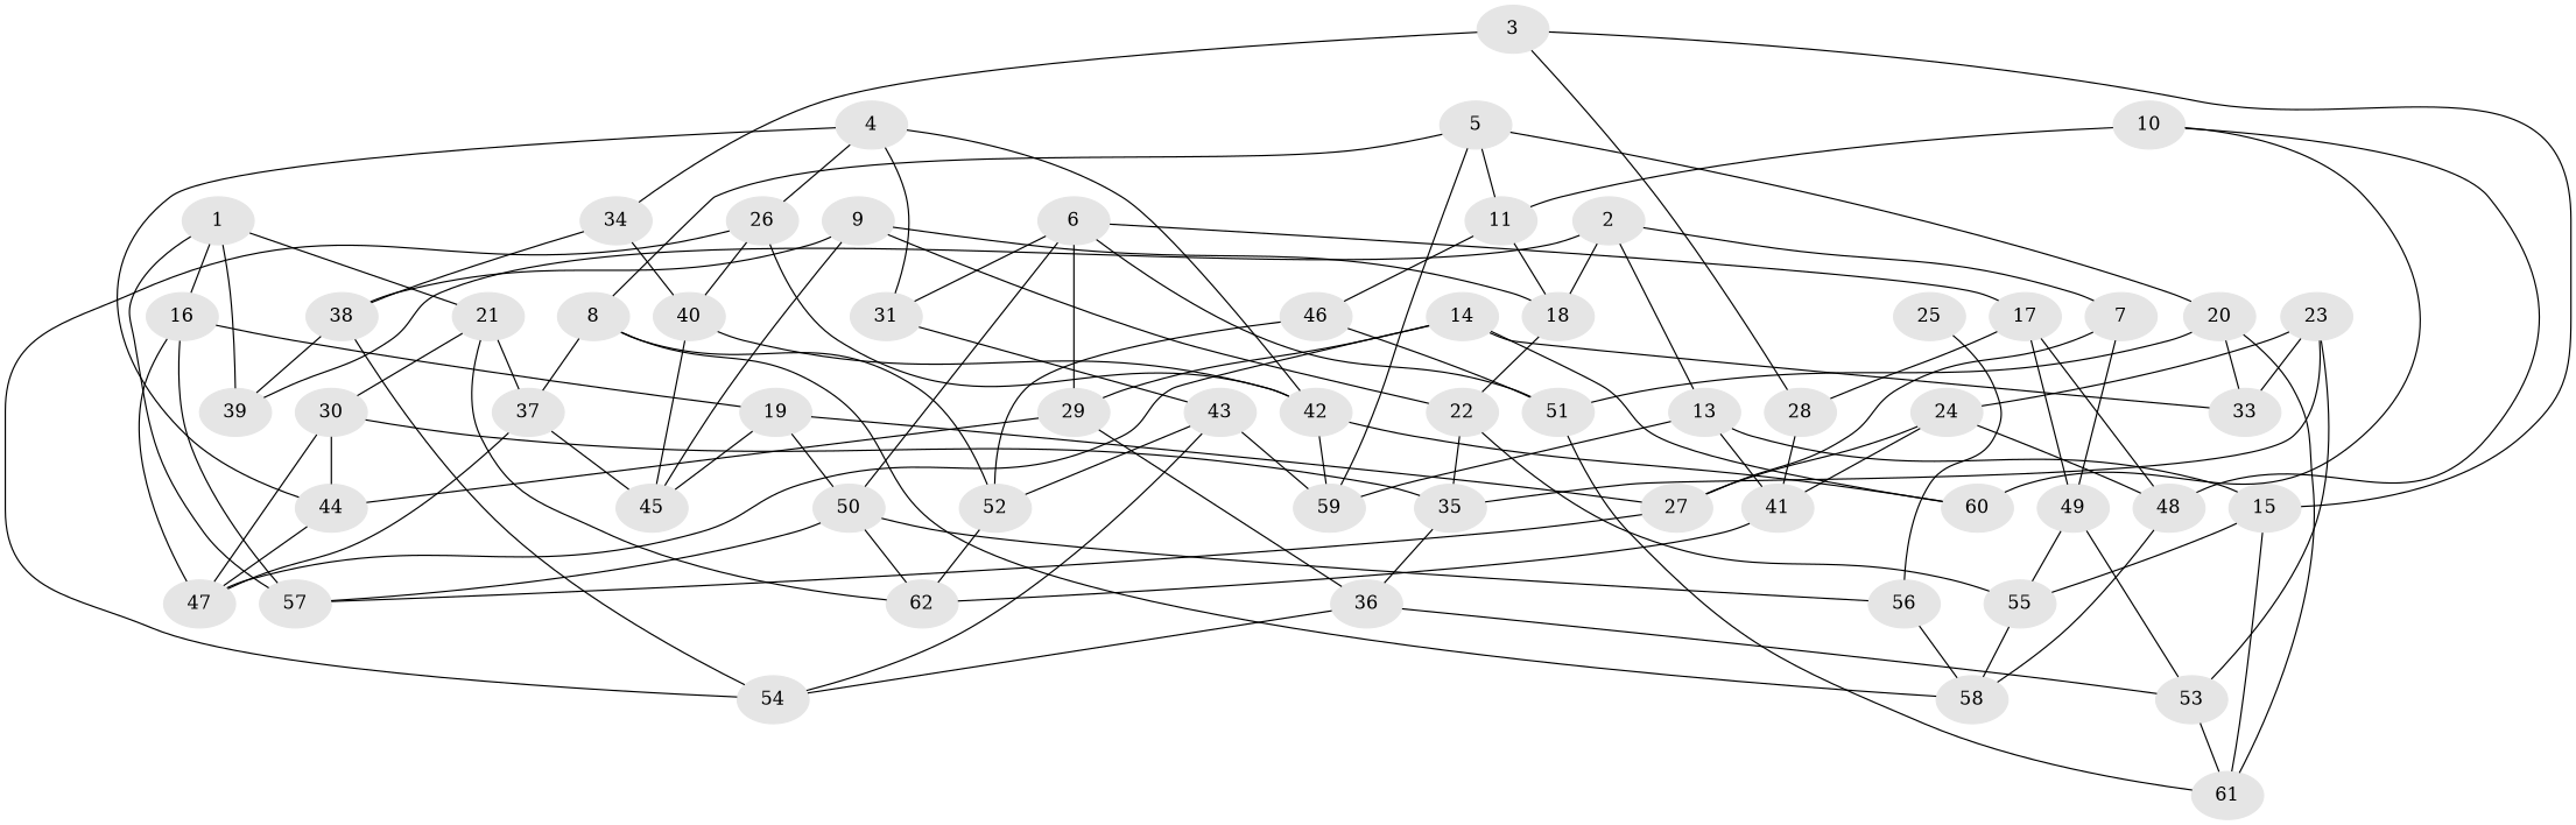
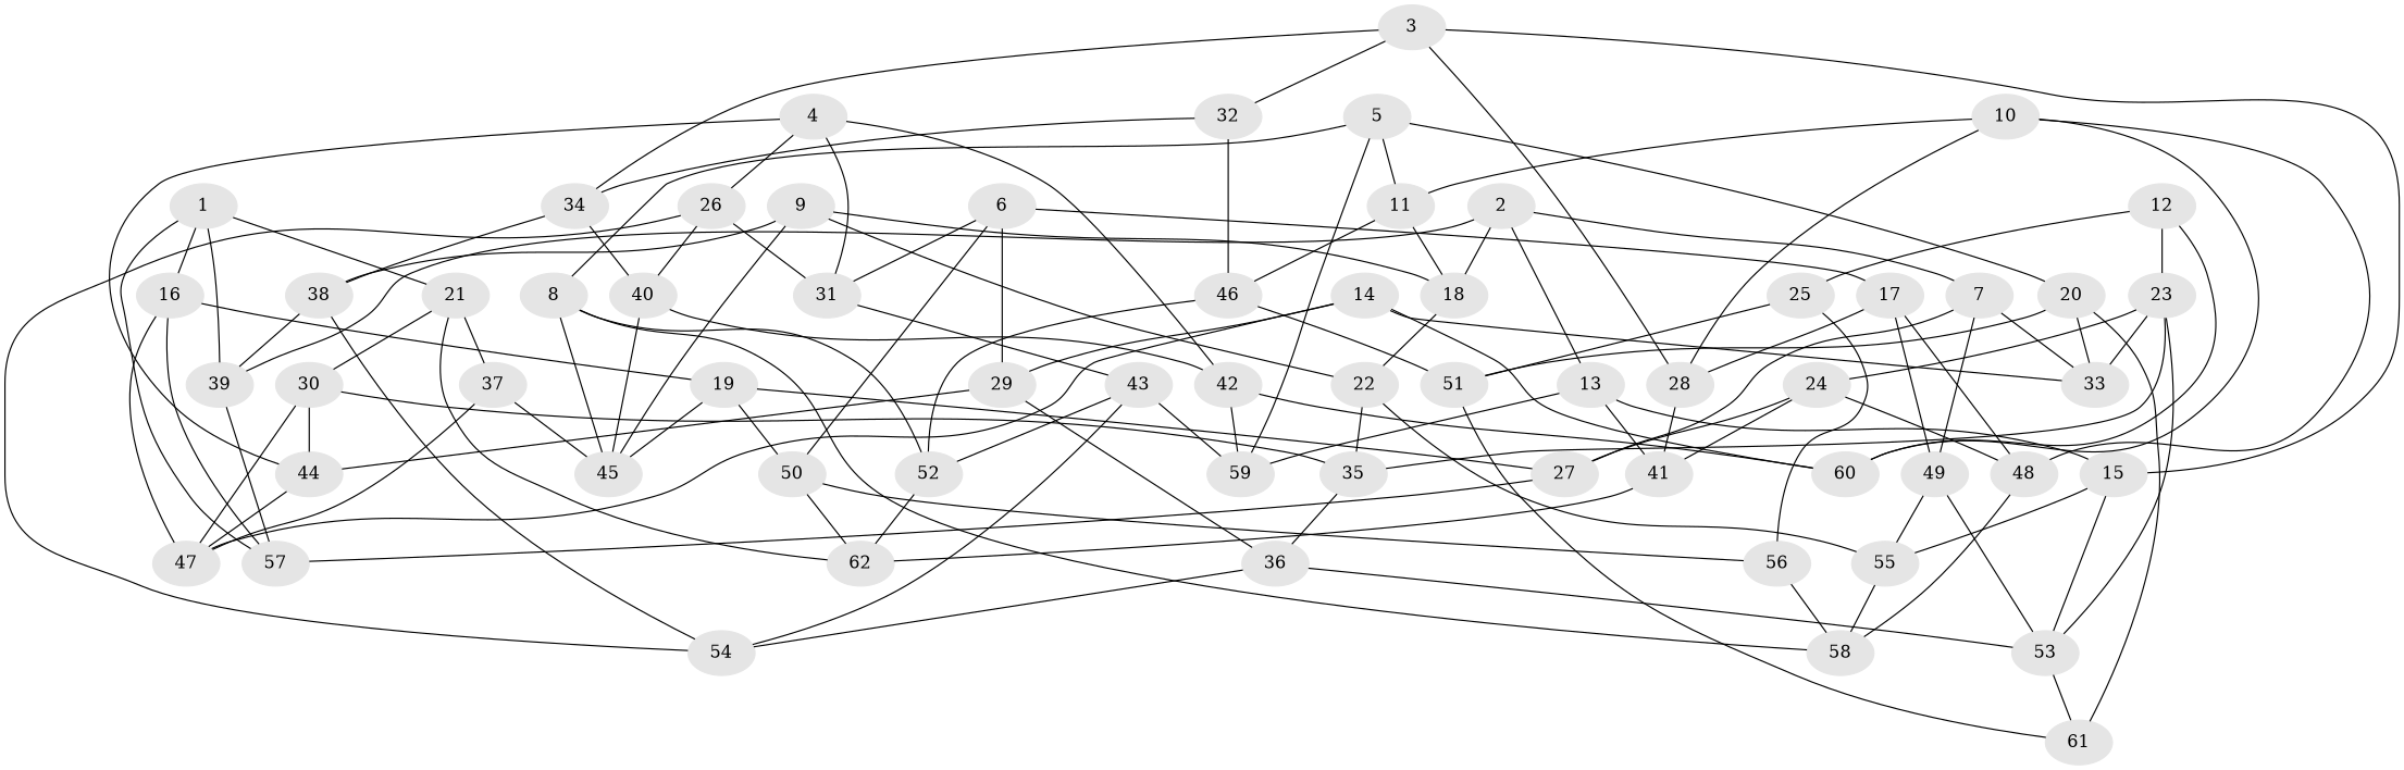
  graph {
    node [color=gray90 style=filled]
    1
    16
    21
    39
    57
    47
    19
    37
    30
    62
    2
    7
    13
    18
    27
    33
    49
    15
    59
    41
    22
    3
    28
+   32
    34
    55
    61
    46
    38
    40
    4
    26
    31
    42
    44
    54
    43
    60
    5
    8
    11
    20
    52
    58
    51
    6
    17
    29
    50
    48
    36
    56
    53
    45
    9
    35
    10
+   12
    23
    25
    24
    14
    1 -- 16
    1 -- 21
    1 -- 39
    1 -- 57
    16 -- 57
    16 -- 47
    16 -- 19
    21 -- 37
    21 -- 30
    21 -- 62
-   50 -- 57
+   39 -- 57
    19 -- 27
    19 -- 50
    19 -- 45
    37 -- 47
    37 -- 45
    30 -- 47
    30 -- 44
    30 -- 35
    2 -- 39
    2 -- 7
    2 -- 13
    2 -- 18
    7 -- 27
+   7 -- 33
    7 -- 49
    13 -- 15
    13 -- 59
    13 -- 41
    18 -- 22
    27 -- 57
    49 -- 55
    49 -- 53
    15 -- 55
-   15 -- 61
+   15 -- 53
    41 -- 62
    22 -- 55
    22 -- 35
    3 -- 15
    3 -- 28
+   3 -- 32
    3 -- 34
    28 -- 41
+   32 -- 34
+   32 -- 46
    34 -- 38
    34 -- 40
    55 -- 58
    46 -- 52
    46 -- 51
    38 -- 39
    38 -- 54
    40 -- 42
    40 -- 45
    4 -- 26
    4 -- 31
    4 -- 42
    4 -- 44
    26 -- 40
-   26 -- 42
+   26 -- 31
    26 -- 54
    31 -- 43
    42 -- 59
    42 -- 60
    44 -- 47
    43 -- 59
    43 -- 54
    43 -- 52
    5 -- 59
    5 -- 8
    5 -- 11
    5 -- 20
-   8 -- 37
+   8 -- 45
    8 -- 52
    8 -- 58
    11 -- 18
    11 -- 46
    20 -- 33
    20 -- 61
    20 -- 51
    52 -- 62
    51 -- 61
    6 -- 31
    6 -- 17
    6 -- 29
    6 -- 50
    17 -- 49
    17 -- 28
    17 -- 48
    29 -- 44
    29 -- 36
    50 -- 62
    50 -- 56
    48 -- 58
    36 -- 54
    36 -- 53
    56 -- 58
    53 -- 61
    9 -- 18
    9 -- 22
    9 -- 38
    9 -- 45
    35 -- 36
+   10 -- 28
    10 -- 60
    10 -- 11
    10 -- 48
+   12 -- 60
+   12 -- 23
+   12 -- 25
    23 -- 33
    23 -- 53
    23 -- 35
    23 -- 24
-   6 -- 51
+   25 -- 51
    25 -- 56
    24 -- 27
    24 -- 41
    24 -- 48
    14 -- 47
    14 -- 33
    14 -- 60
    14 -- 29
  }
